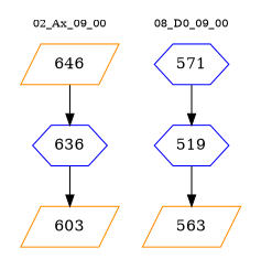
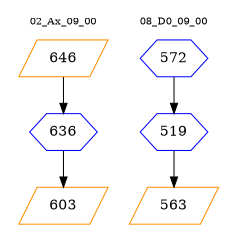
  digraph {
    node [color=darkorange shape=parallelogram]
    edge [color=black]
    n1 [label=646]
    n2 [color=blue label=636 shape=hexagon]
    n3 [label=603]
-   n4 [color=blue label=571 shape=hexagon]
+   n4 [color=blue label=572 shape=hexagon]
    n5 [color=blue label=519 shape=hexagon]
    n6 [label=563]
    subgraph cluster_1 {
      color=white
      fontsize=10
      label="02_Ax_09_00"
      n1
      n2
      n3
    }
    subgraph cluster_2 {
      color=white
      fontsize=10
      label="08_D0_09_00"
      n4
      n5
      n6
    }
    n1 -> n2
    n2 -> n3
    n4 -> n5
    n5 -> n6
  }
